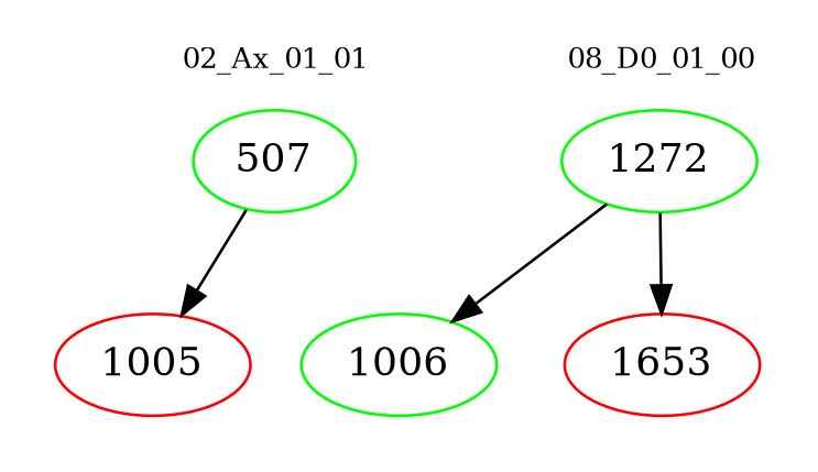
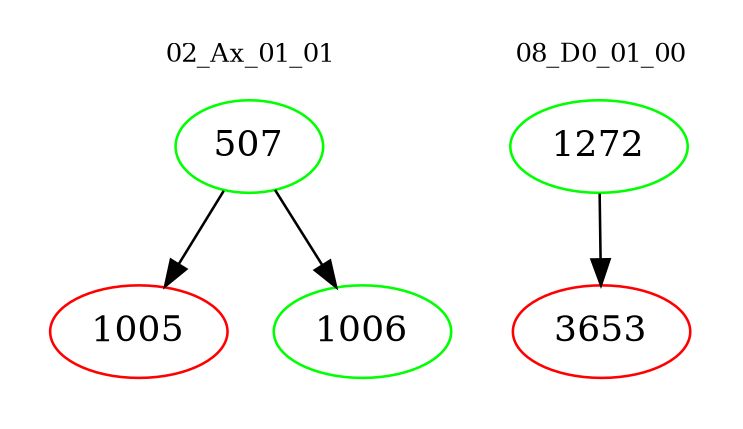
  digraph {
    node [color=green]
    edge [color=black]
    n1 [label=507]
    n2 [color=red label=1005]
    n3 [label=1006]
    n4 [label=1272]
-   n5 [color=red label=1653]
+   n5 [color=red label=3653]
    subgraph cluster_1 {
      color=white
      fontsize=10
      label="02_Ax_01_01"
      n1
      n2
      n3
    }
    subgraph cluster_2 {
      color=white
      fontsize=10
      label="08_D0_01_00"
      n4
      n5
    }
    n1 -> n2
-   n4 -> n3
+   n1 -> n3
    n4 -> n5
  }
